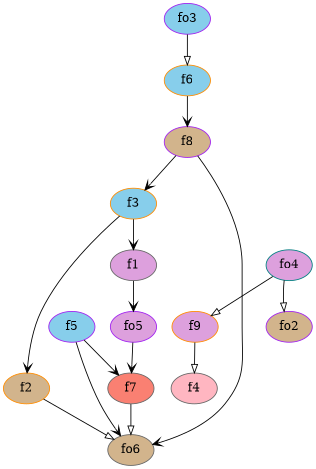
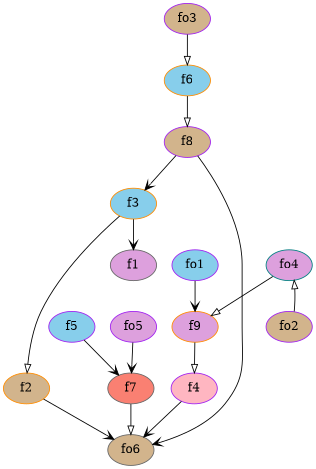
  strict digraph {
    node [color=purple fillcolor=skyblue style=filled]
    edge [arrowhead=vee weight=2]
    f1 [color=gray40 fillcolor=plum]
    fo5 [fillcolor=plum]
    f7 [color=gray40 fillcolor=salmon]
    f2 [color=darkorange fillcolor=tan]
    fo6 [color=gray40 fillcolor=tan]
    f3 [color=darkorange]
-   f4 [color=gray40 fillcolor=lightpink]
+   f4 [fillcolor=lightpink]
    f5
    f6 [color=darkorange]
    f8 [fillcolor=tan]
    f9 [color=darkorange fillcolor=plum]
+   fo1
    fo2 [fillcolor=tan]
    fo4 [color=teal fillcolor=plum]
-   fo3
-   f1 -> fo5
+   fo3 [fillcolor=tan]
    fo5 -> f7
    f7 -> fo6 [arrowhead=onormal]
-   f2 -> fo6 [arrowhead=onormal]
+   f2 -> fo6
    f3 -> f1
-   f3 -> f2
-   f5 -> fo6
+   f3 -> f2 [arrowhead=onormal]
+   f4 -> fo6
    f5 -> f7
-   f6 -> f8
+   f6 -> f8 [arrowhead=onormal]
    f8 -> fo6
    f8 -> f3
    f9 -> f4 [arrowhead=onormal]
-   fo4 -> fo2 [arrowhead=onormal]
+   fo1 -> f9
+   fo2 -> fo4 [arrowhead=onormal]
    fo4 -> f9 [arrowhead=onormal]
    fo3 -> f6 [arrowhead=onormal]
  }
